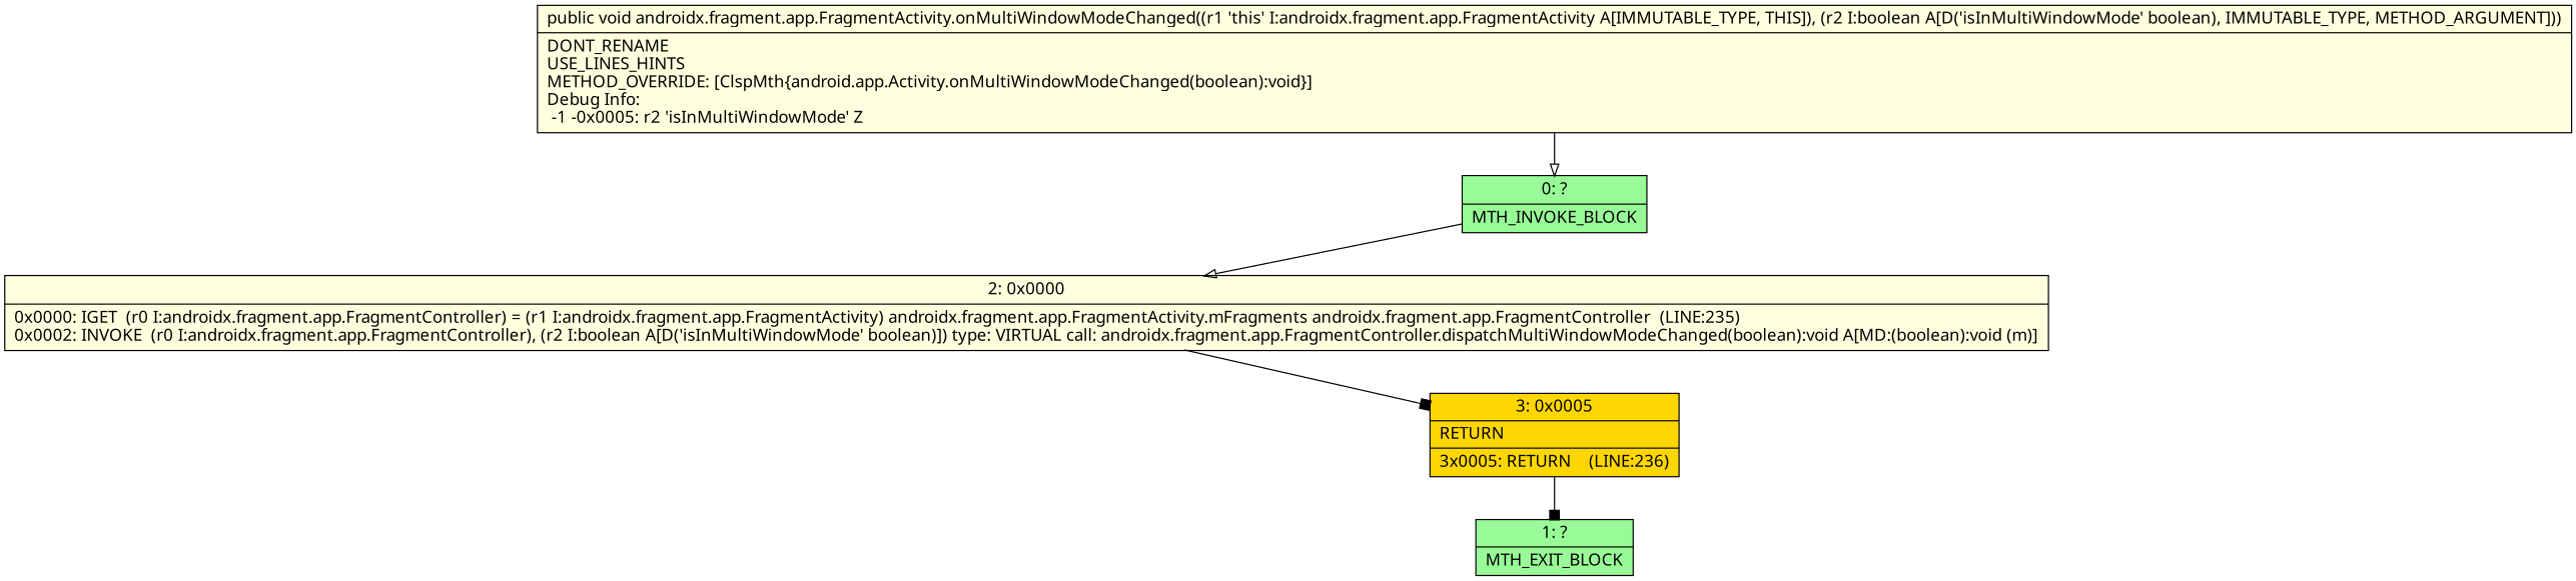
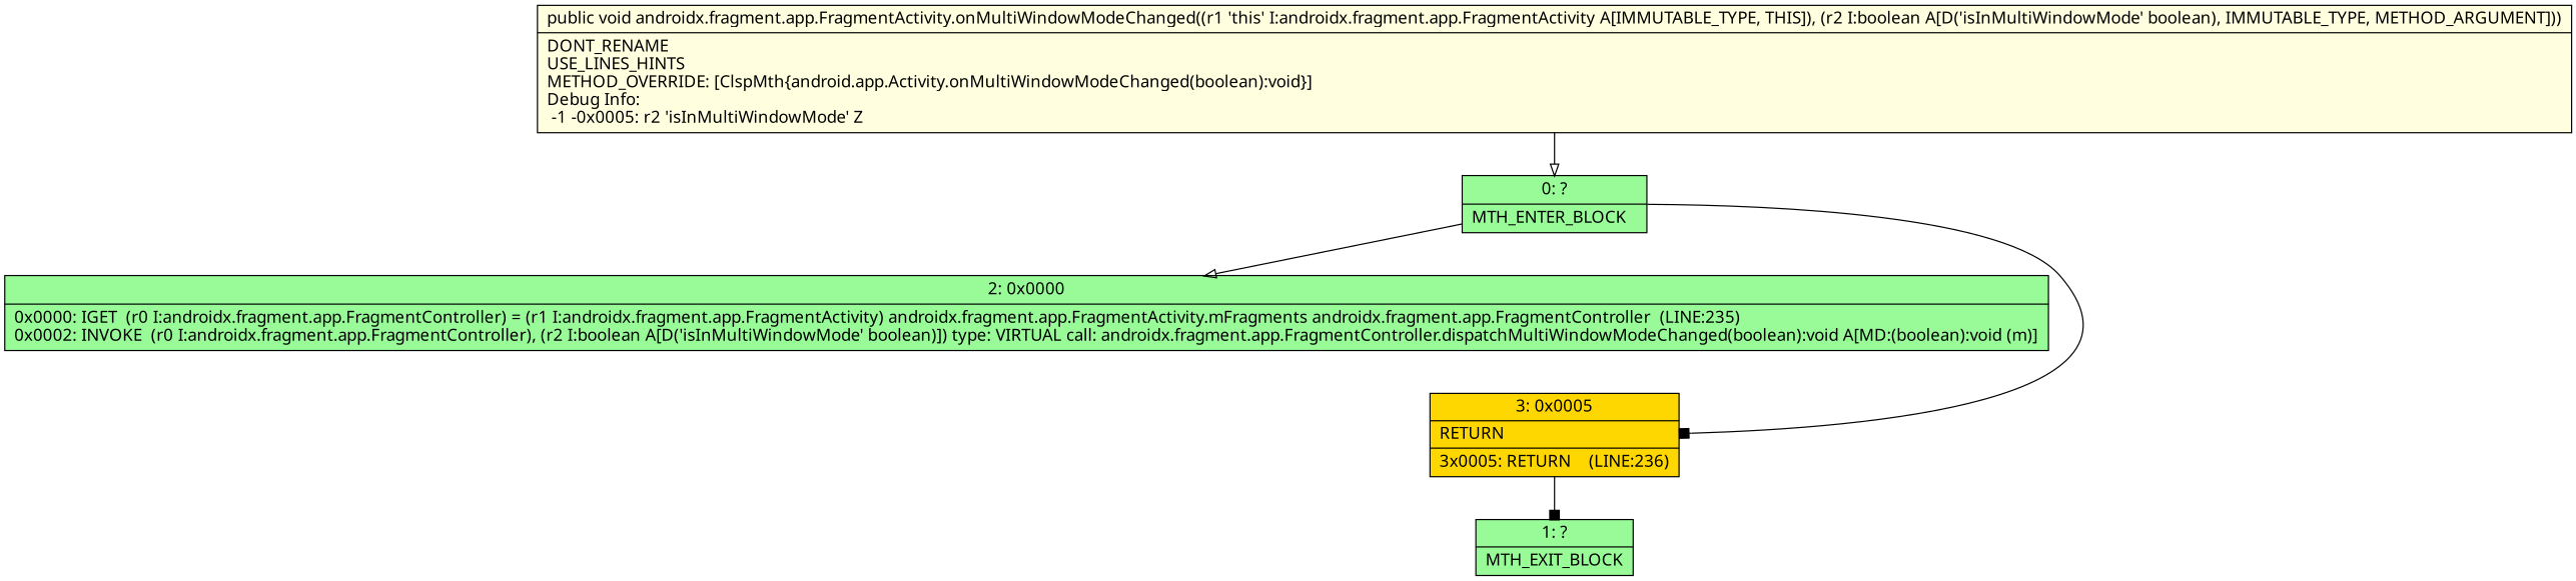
  digraph {
    fontname="Noto Sans"
    node [fillcolor=palegreen fontname="Noto Sans" shape=record style=filled]
    edge [arrowhead=onormal fontname="Noto Sans"]
-   n1 [label="{0\:\ ?|MTH_INVOKE_BLOCK\l}"]
-   n2 [fillcolor=lightyellow label="{2\:\ 0x0000|0x0000: IGET  (r0 I:androidx.fragment.app.FragmentController) = (r1 I:androidx.fragment.app.FragmentActivity) androidx.fragment.app.FragmentActivity.mFragments androidx.fragment.app.FragmentController  (LINE:235)\l0x0002: INVOKE  (r0 I:androidx.fragment.app.FragmentController), (r2 I:boolean A[D('isInMultiWindowMode' boolean)]) type: VIRTUAL call: androidx.fragment.app.FragmentController.dispatchMultiWindowModeChanged(boolean):void A[MD:(boolean):void (m)]\l}"]
+   n1 [label="{0\:\ ?|MTH_ENTER_BLOCK\l}"]
+   n2 [label="{2\:\ 0x0000|0x0000: IGET  (r0 I:androidx.fragment.app.FragmentController) = (r1 I:androidx.fragment.app.FragmentActivity) androidx.fragment.app.FragmentActivity.mFragments androidx.fragment.app.FragmentController  (LINE:235)\l0x0002: INVOKE  (r0 I:androidx.fragment.app.FragmentController), (r2 I:boolean A[D('isInMultiWindowMode' boolean)]) type: VIRTUAL call: androidx.fragment.app.FragmentController.dispatchMultiWindowModeChanged(boolean):void A[MD:(boolean):void (m)]\l}"]
    n3 [fillcolor=gold label="{3\:\ 0x0005|RETURN\l|3x0005: RETURN    (LINE:236)\l}"]
    n4 [label="{1\:\ ?|MTH_EXIT_BLOCK\l}"]
    n5 [fillcolor=lightyellow label="{public void androidx.fragment.app.FragmentActivity.onMultiWindowModeChanged((r1 'this' I:androidx.fragment.app.FragmentActivity A[IMMUTABLE_TYPE, THIS]), (r2 I:boolean A[D('isInMultiWindowMode' boolean), IMMUTABLE_TYPE, METHOD_ARGUMENT]))  | DONT_RENAME\lUSE_LINES_HINTS\lMETHOD_OVERRIDE: [ClspMth\{android.app.Activity.onMultiWindowModeChanged(boolean):void\}]\lDebug Info:\l  \-1 \-0x0005: r2 'isInMultiWindowMode' Z\l}"]
    n1 -> n2
-   n2 -> n3 [arrowhead=box]
+   n1 -> n3 [arrowhead=box]
    n3 -> n4 [arrowhead=box]
    n5 -> n1
  }
